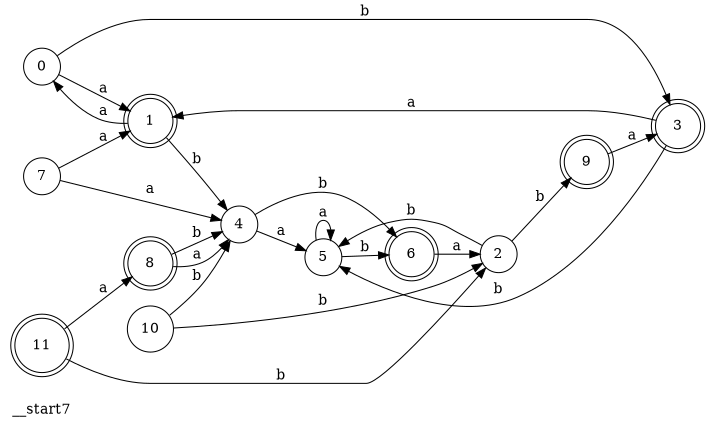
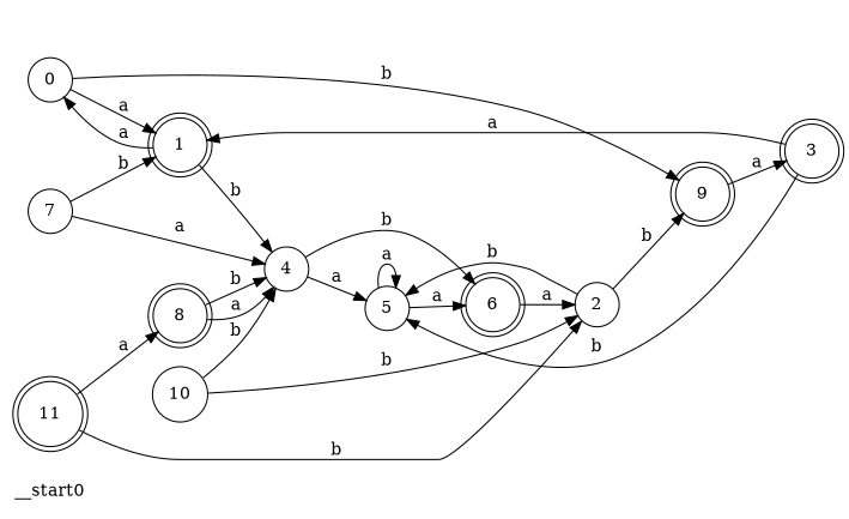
  digraph {
    rankdir=LR
    node [shape=circle color=black fillcolor=white style=filled]
-   __start0 [shape=none label=__start7 color="" fillcolor="" style=""]
+   __start0 [shape=none color="" fillcolor="" style=""]
    n2 [label=0]
    n3 [label=1 shape=doublecircle style="rounded,filled"]
    n4 [label=9 shape=doublecircle style="rounded,filled"]
    n5 [label=4]
    n6 [label=3 shape=doublecircle style="rounded,filled"]
    n7 [label=5]
    n8 [label=6 shape=doublecircle style="rounded,filled"]
    n9 [label=2]
    n10 [label=7]
    n11 [label=8 shape=doublecircle style="rounded,filled"]
    n12 [label=10]
    n13 [label=11 shape=doublecircle style="rounded,filled"]
    n2 -> n3 [label=a]
-   n2 -> n6 [label=b]
+   n2 -> n4 [label=b]
    n3 -> n2 [label=a]
    n3 -> n5 [label=b]
    n4 -> n6 [label=a]
    n5 -> n7 [label=a]
    n5 -> n8 [label=b]
    n6 -> n3 [label=a]
    n6 -> n7 [label=b]
    n7 -> n7 [label=a]
-   n7 -> n8 [label=b]
+   n7 -> n8 [label=a]
    n8 -> n9 [label=a]
    n9 -> n4 [label=b]
    n9 -> n7 [label=b]
-   n10 -> n3 [label=a]
+   n10 -> n3 [label=b]
    n10 -> n5 [label=a]
    n11 -> n5 [label=a]
    n11 -> n5 [label=b]
    n12 -> n5 [label=b]
    n12 -> n9 [label=b]
    n13 -> n9 [label=b]
    n13 -> n11 [label=a]
  }
